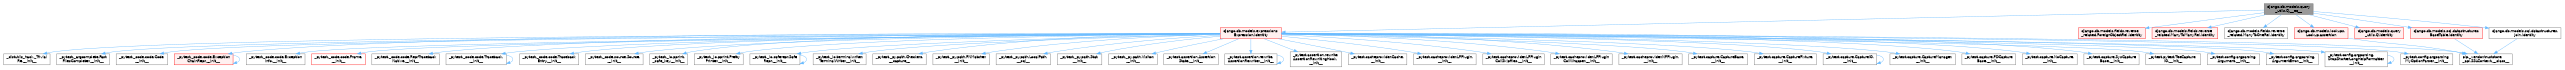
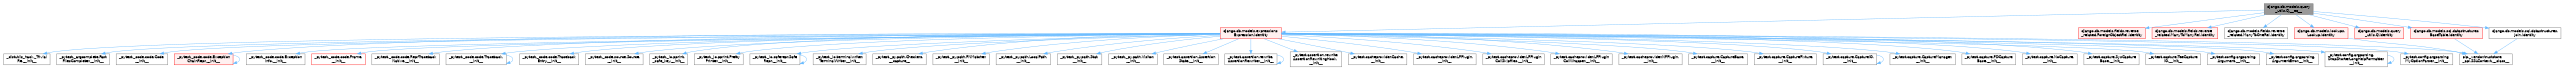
  digraph {
    rankdir=TB
    node [color=grey40 fillcolor=white fontname=Helvetica fontsize=10 shape=box style=filled]
    edge [color=steelblue1 fontname=Helvetica fontsize=10 labelfontname=Helvetica labelfontsize=10 style=solid]
    n1 [color=gray40 fillcolor=grey60 fontcolor=black height=0.2 label="django.db.models.query\l_utils.Q.__eq__" width=0.4]
    n2 [color=red fillcolor="#FFF0F0" height=0.2 label="django.db.models.expressions.\lExpression.identity" width=0.4]
    n3 [color=red fillcolor="#FFF0F0" height=0.2 label="django.db.models.fields.reverse\l_related.ForeignObjectRel.identity" width=0.4]
    n4 [color=red fillcolor="#FFF0F0" height=0.2 label="django.db.models.fields.reverse\l_related.ManyToManyRel.identity" width=0.4]
    n5 [height=0.2 label="django.db.models.fields.reverse\l_related.ManyToOneRel.identity" width=0.4]
-   n6 [color=red fillcolor="#FFF0F0" height=0.2 label="django.db.models.lookups.\lLookup.assertion" width=0.4]
+   n6 [color=red fillcolor="#FFF0F0" height=0.2 label="django.db.models.lookups.\lLookup.identity" width=0.4]
    n7 [color=red fillcolor="#FFF0F0" height=0.2 label="django.db.models.query\l_utils.Q.identity" width=0.4]
    n8 [color=red fillcolor="#FFF0F0" height=0.2 label="django.db.models.sql.datastructures.\lBaseTable.identity" width=0.4]
    n9 [height=0.2 label="django.db.models.sql.datastructures.\lJoin.identity" width=0.4]
    n10 [height=0.2 label="pip._vendor.truststore.\l_api.SSLContext.__class__" width=0.4]
    n11 [height=0.2 label="_distutils_hack._Trivial\lRe.__init__" width=0.4]
    n12 [height=0.2 label="_pytest._argcomplete.Fast\lFilesCompleter.__init__" width=0.4]
    n13 [height=0.2 label="_pytest._code.code.Code.\l__init__" width=0.4]
    n14 [color=red fillcolor="#FFF0F0" height=0.2 label="_pytest._code.code.Exception\lChainRepr.__init__" width=0.4]
    n15 [height=0.2 label="_pytest._code.code.Exception\lInfo.__init__" width=0.4]
    n16 [color=red height=0.2 label="_pytest._code.code.Frame.\l__init__" width=0.4]
    n17 [height=0.2 label="_pytest._code.code.ReprTraceback\lNative.__init__" width=0.4]
    n18 [height=0.2 label="_pytest._code.code.Traceback.\l__init__" width=0.4]
    n19 [height=0.2 label="_pytest._code.code.Traceback\lEntry.__init__" width=0.4]
    n20 [height=0.2 label="_pytest._code.source.Source.\l__init__" width=0.4]
    n21 [height=0.2 label="_pytest._io.pprint.\l_safe_key.__init__" width=0.4]
    n22 [height=0.2 label="_pytest._io.pprint.Pretty\lPrinter.__init__" width=0.4]
    n23 [height=0.2 label="_pytest._io.saferepr.Safe\lRepr.__init__" width=0.4]
    n24 [height=0.2 label="_pytest._io.terminalwriter.\lTerminalWriter.__init__" width=0.4]
    n25 [height=0.2 label="_pytest._py.path.Checkers.\l__capture__" width=0.4]
    n26 [height=0.2 label="_pytest._py.path.FNMatcher.\l__init__" width=0.4]
-   n27 [height=0.2 label="_pytest._py.path.LocalPath.\l__sql__" width=0.4]
+   n27 [height=0.2 label="_pytest._py.path.LocalPath.\l__init__" width=0.4]
    n28 [height=0.2 label="_pytest._py.path.Stat.\l__init__" width=0.4]
    n29 [height=0.2 label="_pytest._py.path.Visitor.\l__init__" width=0.4]
    n30 [height=0.2 label="_pytest.assertion.Assertion\lState.__init__" width=0.4]
    n31 [height=0.2 label="_pytest.assertion.rewrite.\lAssertionRewriter.__init__" width=0.4]
    n32 [height=0.2 label="_pytest.assertion.rewrite.\lAssertionRewritingHook.\l__init__" width=0.4]
    n33 [height=0.2 label="_pytest.cacheprovider.Cache.\l__init__" width=0.4]
    n34 [height=0.2 label="_pytest.cacheprovider.LFPlugin.\l__init__" width=0.4]
    n35 [height=0.2 label="_pytest.cacheprovider.LFPlugin\lCollSkipfiles.__init__" width=0.4]
    n36 [height=0.2 label="_pytest.cacheprovider.LFPlugin\lCollWrapper.__init__" width=0.4]
    n37 [height=0.2 label="_pytest.cacheprovider.NFPlugin.\l__init__" width=0.4]
    n38 [height=0.2 label="_pytest.capture.CaptureBase.\l__init__" width=0.4]
    n39 [height=0.2 label="_pytest.capture.CaptureFixture.\l__init__" width=0.4]
    n40 [height=0.2 label="_pytest.capture.CaptureIO.\l__init__" width=0.4]
    n41 [height=0.2 label="_pytest.capture.CaptureManager.\l__init__" width=0.4]
    n42 [height=0.2 label="_pytest.capture.FDCapture\lBase.__init__" width=0.4]
    n43 [height=0.2 label="_pytest.capture.NoCapture.\l__init__" width=0.4]
    n44 [height=0.2 label="_pytest.capture.SysCapture\lBase.__init__" width=0.4]
-   n45 [height=0.2 label="_pytest.pytest.TeeCapture\lIO.__init__" width=0.4]
+   n45 [height=0.2 label="_pytest.capture.TeeCapture\lIO.__init__" width=0.4]
    n46 [height=0.2 label="_pytest.config.argparsing.\lArgument.__init__" width=0.4]
    n47 [height=0.2 label="_pytest.config.argparsing.\lArgumentError.__init__" width=0.4]
    n48 [height=0.2 label="_pytest.config.argparsing.\lDropShorterLongHelpFormatter.\l__init__" width=0.4]
    n49 [height=0.2 label="_pytest.config.argparsing.\lMyOptionParser.__init__" width=0.4]
    n1 -> n2
    n1 -> n3
    n1 -> n4
    n1 -> n5
    n1 -> n6
    n1 -> n7
    n1 -> n8
    n1 -> n9
    n2 -> n10
    n2 -> n11
    n2 -> n12
    n2 -> n13
    n2 -> n14
    n2 -> n15
    n2 -> n16
    n2 -> n17
    n2 -> n18
    n2 -> n19
    n2 -> n20
    n2 -> n21
    n2 -> n22
    n2 -> n23
    n2 -> n24
    n2 -> n25
    n2 -> n26
    n2 -> n27
    n2 -> n28
    n2 -> n29
    n2 -> n30
    n2 -> n31
    n2 -> n32
    n2 -> n33
    n2 -> n34
    n2 -> n35
    n2 -> n36
    n2 -> n37
    n2 -> n38
    n2 -> n39
    n2 -> n40
    n2 -> n41
    n2 -> n42
    n2 -> n43
    n2 -> n44
    n2 -> n45
    n2 -> n46
    n2 -> n47
    n2 -> n48
    n2 -> n49
    n6 -> n10
    n8 -> n10
    n9 -> n10
    n14 -> n14
    n18 -> n18
    n23 -> n23
    n31 -> n31
    n40 -> n40
    n48 -> n48
  }
